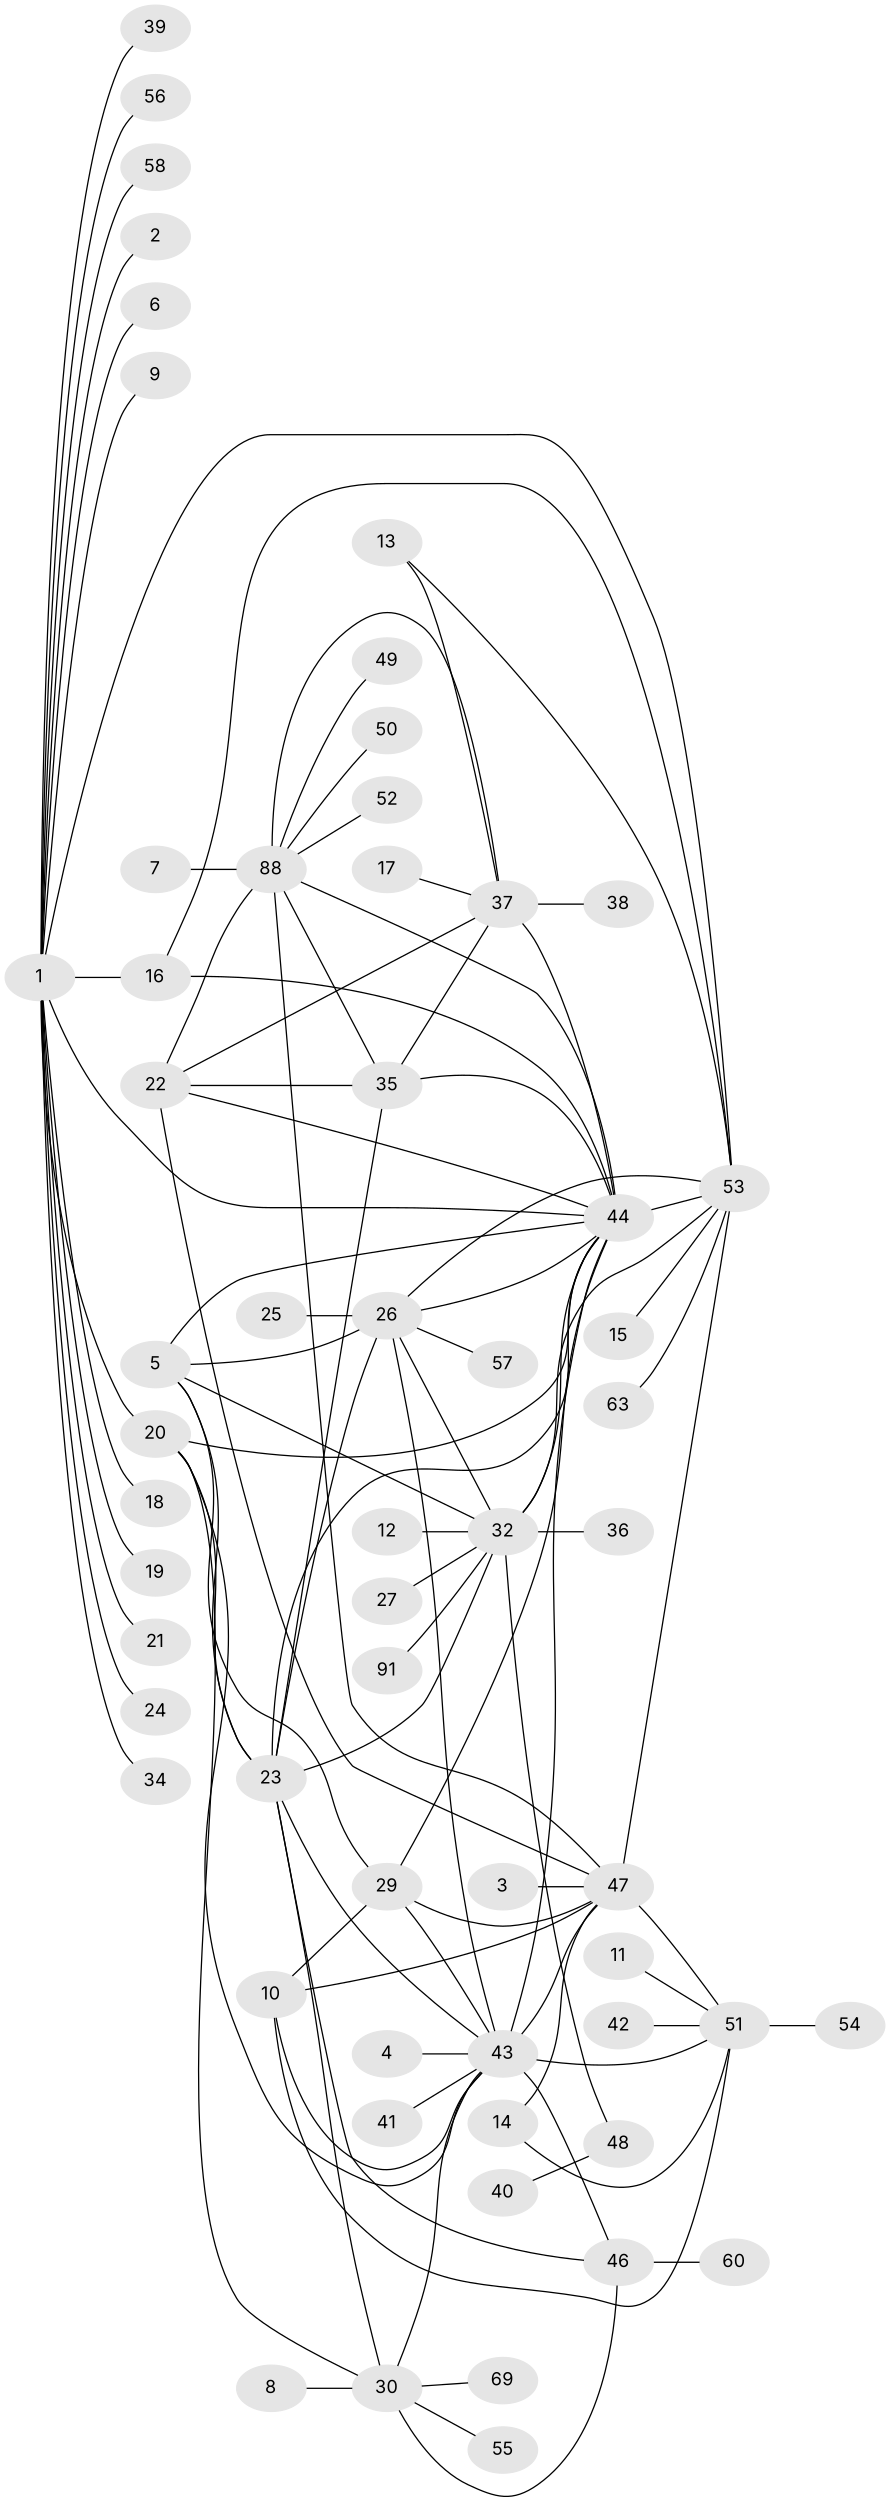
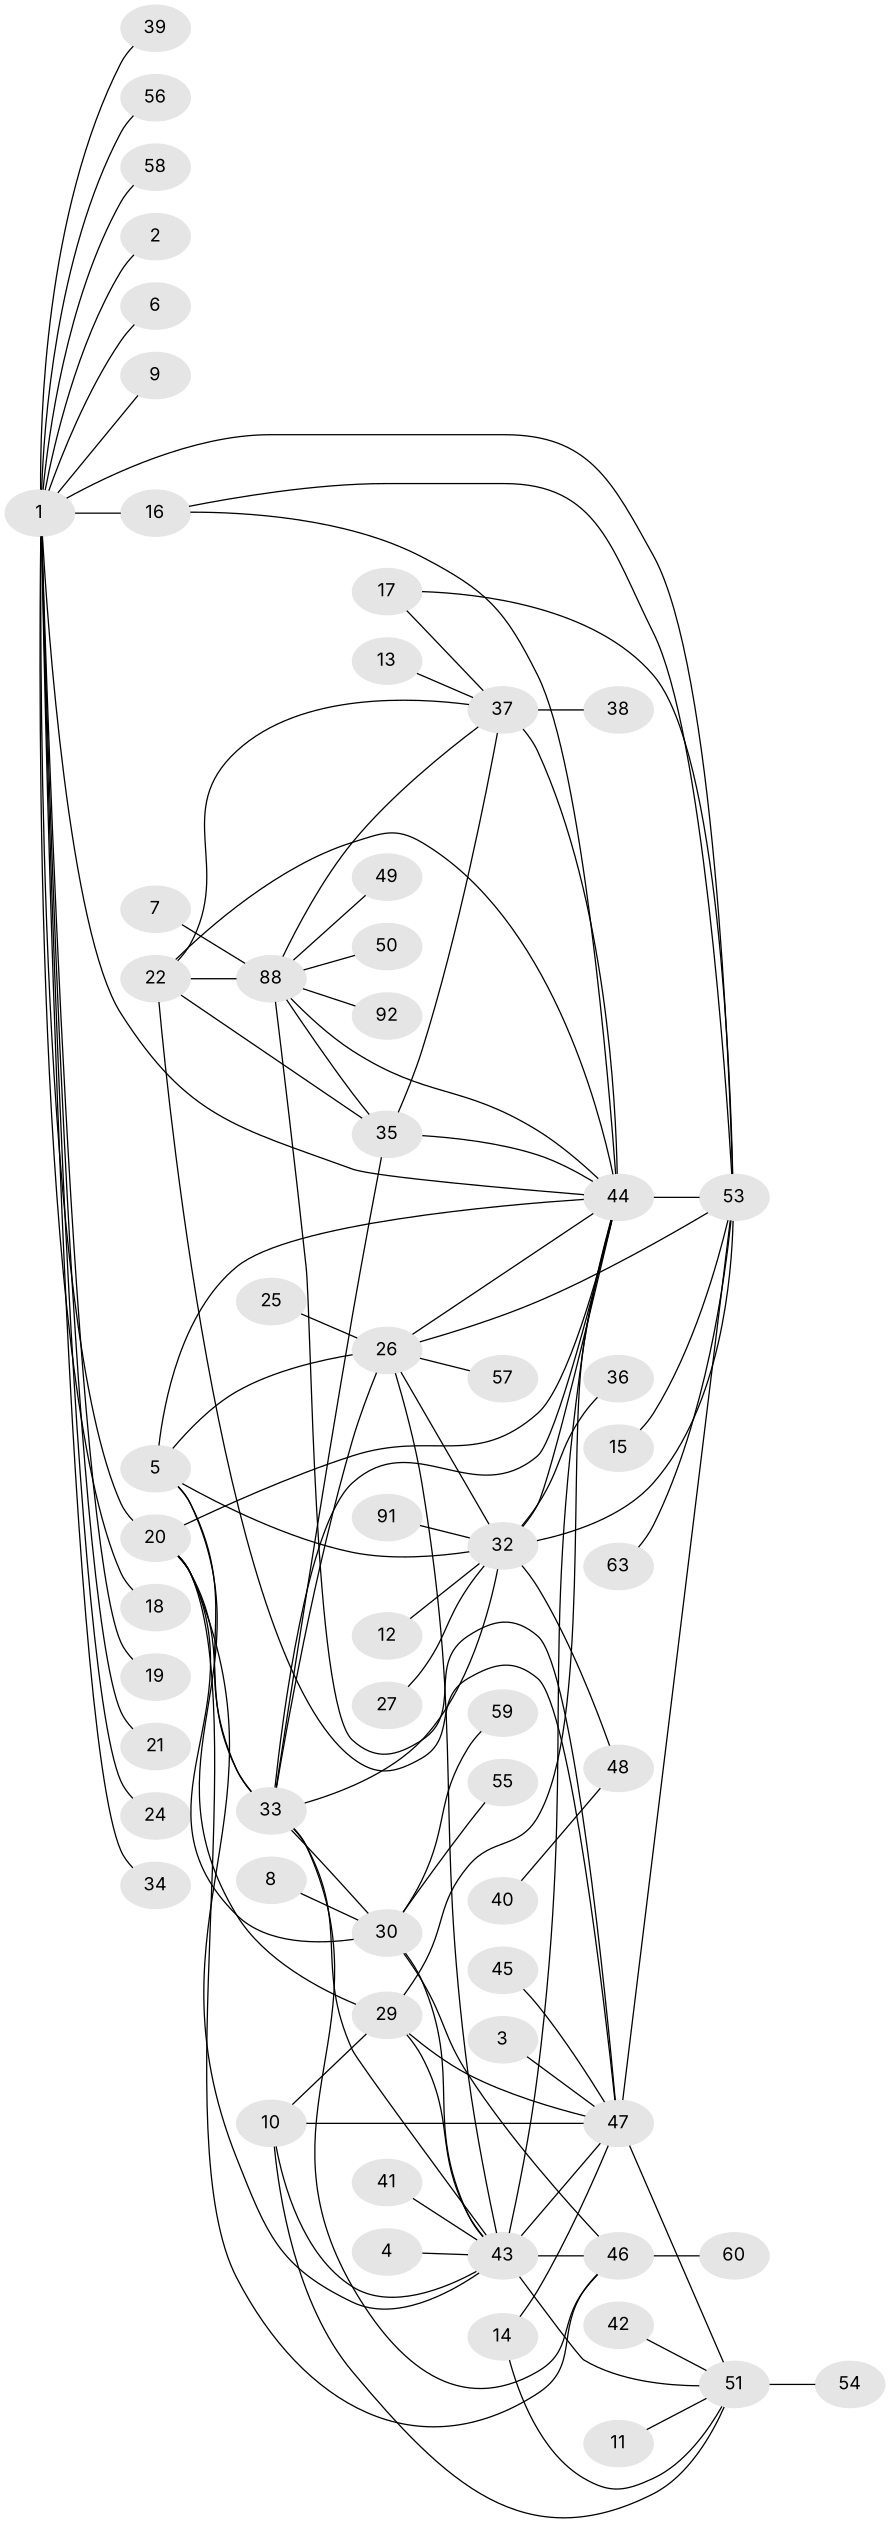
  graph {
    fontname=Inter
    rankdir=LR
    node [color=gray90 fontname=Inter style=filled]
    edge [fontname=Inter weight=1.0]
    1
    2
    6
    9
    16
    18
    19
    20
    21
    24
    34
    39
    44
    53
    56
    58
    43
-   23
+   23 [label=33]
    30
    46
    3
    47
    51
    4
    5
    26
    29
    32
    35
    57
    36
    48
    n33 [label=88]
    7
    37
    49
    50
-   52
+   52 [label=92]
    8
    55
-   59 [label=69]
+   59
    10
    54
    11
    12
    13
    38
    14
    15
    17
    60
    22
    25
    27
    n55 [label=91]
    n56 [label=63]
    40
    41
    42
+   45
    1 -- 2
    1 -- 6
    1 -- 9
    1 -- 16 [weight=3.0]
    1 -- 18
    1 -- 19
    1 -- 20
    1 -- 21
    1 -- 24
    1 -- 34
    1 -- 39
    1 -- 44 [weight=3.0]
    1 -- 53 [weight=3.0]
    1 -- 56
    1 -- 58
    16 -- 44
    16 -- 53
    20 -- 44
    20 -- 43
    20 -- 23
    20 -- 30
+   20 -- 46 [weight=2.0]
    44 -- 53 [weight=2.0]
    43 -- 44
    43 -- 46 [weight=2.0]
    43 -- 47 [weight=2.0]
    43 -- 51
    23 -- 44 [weight=2.0]
    23 -- 43
    23 -- 30
    23 -- 46 [weight=2.0]
    23 -- 26 [weight=2.0]
    23 -- 32 [weight=2.0]
    23 -- 35
    30 -- 43
    30 -- 46 [weight=2.0]
    30 -- 55
    30 -- 59
    46 -- 60
    3 -- 47
    47 -- 53
    47 -- 51 [weight=2.0]
    51 -- 54
    4 -- 43
    5 -- 44
    5 -- 23 [weight=2.0]
    5 -- 26
    5 -- 29
    5 -- 32
    26 -- 44
    26 -- 53
    26 -- 43
    26 -- 32
    26 -- 57
    29 -- 44
    29 -- 43 [weight=2.0]
    29 -- 47 [weight=2.0]
    32 -- 44 [weight=2.0]
    32 -- 53
    32 -- 36
    32 -- 48
    35 -- 44
    35 -- 37
    n33 -- 44
    n33 -- 47
    n33 -- 35
    n33 -- 37
    n33 -- 49
    n33 -- 50
    n33 -- 52
    7 -- n33
    37 -- 44
    37 -- 38
    8 -- 30
    10 -- 43
    10 -- 47 [weight=2.0]
    10 -- 51
    10 -- 29
    11 -- 51
    12 -- 32
    13 -- 37
    14 -- 47
    14 -- 51
    15 -- 53
-   13 -- 53
+   17 -- 53
    17 -- 37
    22 -- 44 [weight=2.0]
    22 -- 47
    22 -- 35 [weight=2.0]
    22 -- n33 [weight=2.0]
    22 -- 37 [weight=2.0]
    25 -- 26
    27 -- 32
    n55 -- 32
    n56 -- 53
    40 -- 48
    41 -- 43
    42 -- 51
+   45 -- 47
  }
